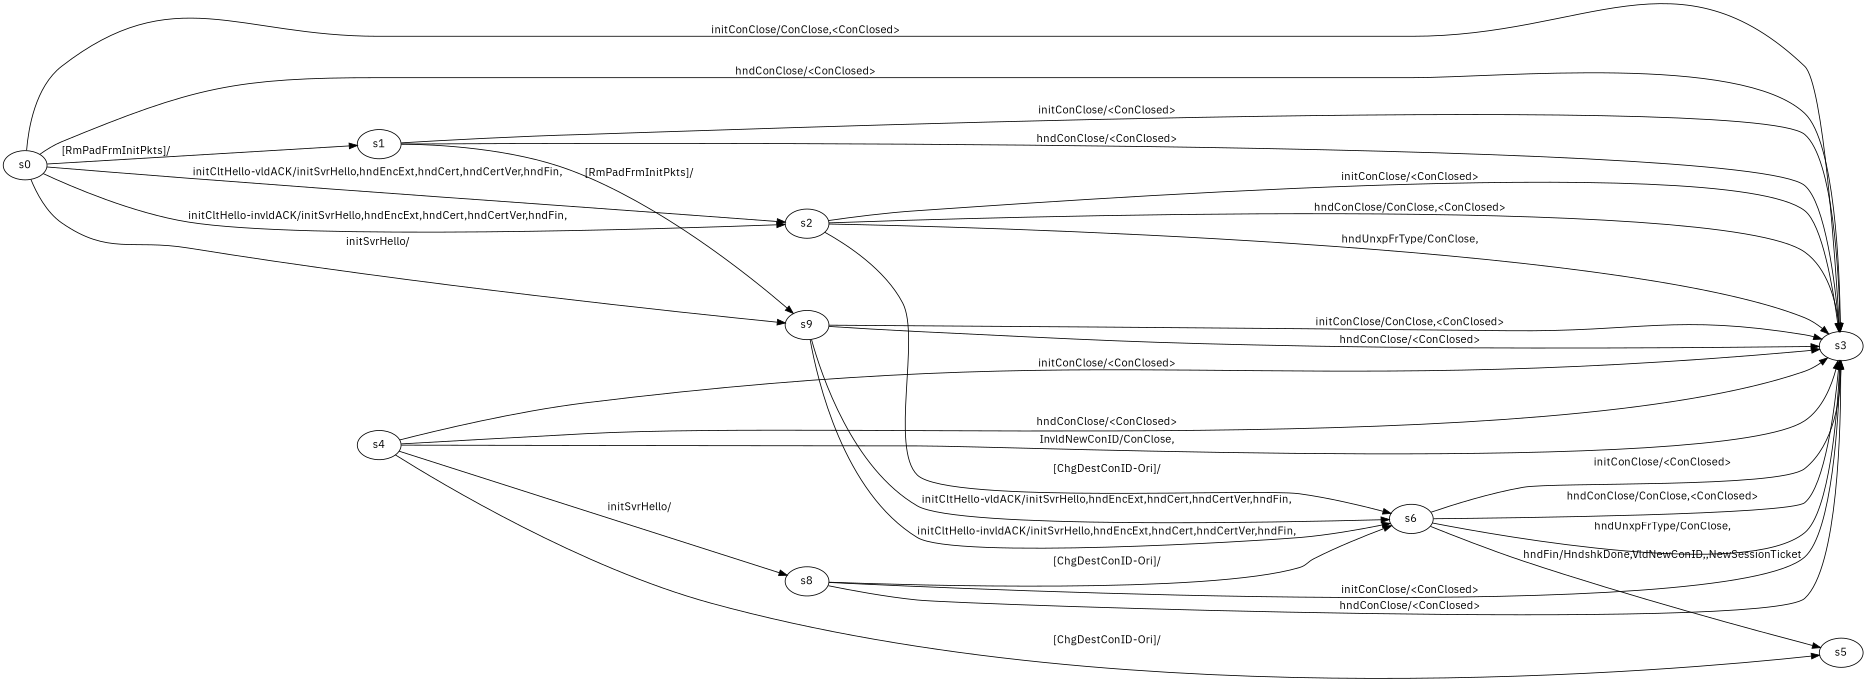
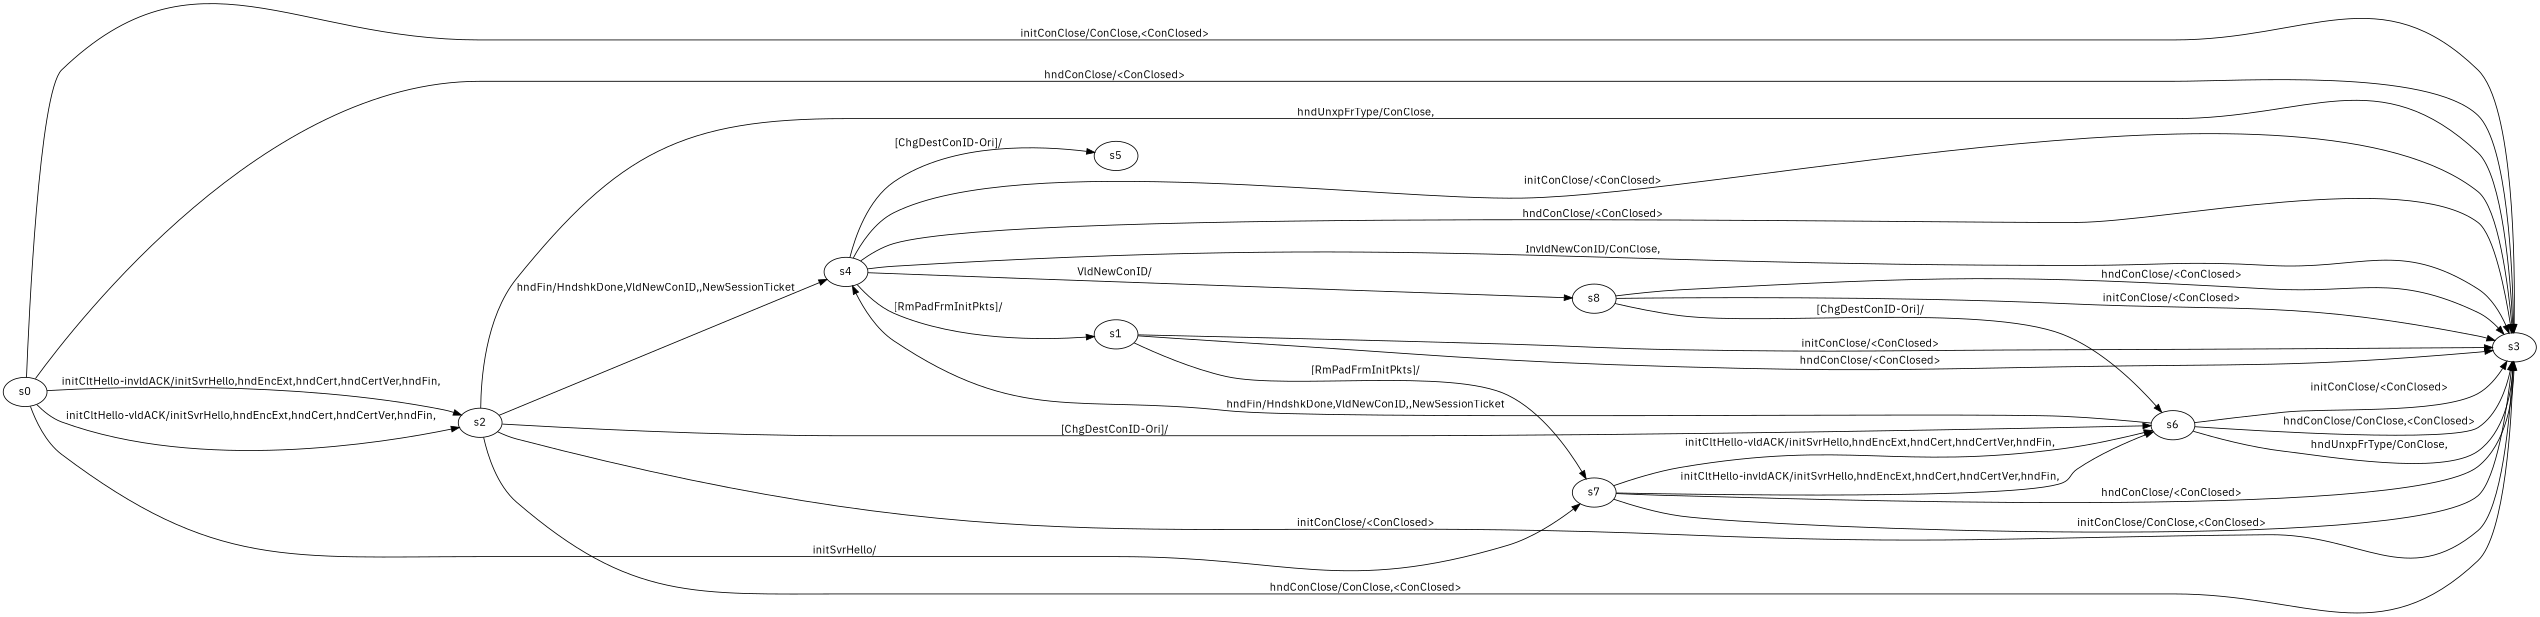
  digraph {
    fontname="IBM Plex Sans"
    rankdir=LR
    node [fontname="IBM Plex Sans"]
    edge [fontname="IBM Plex Sans"]
    n1 [label=s0]
    n2 [label=s1]
    n3 [label=s2]
    n4 [label=s3]
-   n5 [label=s9]
+   n5 [label=s7]
    n6 [label=s4]
    n7 [label=s6]
    n8 [label=s5]
    n9 [label=s8]
-   n1 -> n2 [label="[RmPadFrmInitPkts]/ "]
+   n6 -> n2 [label="[RmPadFrmInitPkts]/ "]
    n1 -> n3 [label="initCltHello-vldACK/initSvrHello,hndEncExt,hndCert,hndCertVer,hndFin, "]
    n1 -> n3 [label="initCltHello-invldACK/initSvrHello,hndEncExt,hndCert,hndCertVer,hndFin, "]
    n1 -> n4 [label="initConClose/ConClose,<ConClosed> "]
    n1 -> n4 [label="hndConClose/<ConClosed> "]
    n1 -> n5 [label="initSvrHello/ "]
    n2 -> n4 [label="initConClose/<ConClosed> "]
    n2 -> n4 [label="hndConClose/<ConClosed> "]
    n2 -> n5 [label="[RmPadFrmInitPkts]/ "]
    n3 -> n4 [label="initConClose/<ConClosed> "]
    n3 -> n4 [label="hndConClose/ConClose,<ConClosed> "]
    n3 -> n4 [label="hndUnxpFrType/ConClose, "]
+   n3 -> n6 [label="hndFin/HndshkDone,VldNewConID,,NewSessionTicket "]
    n3 -> n7 [label="[ChgDestConID-Ori]/ "]
    n5 -> n4 [label="initConClose/ConClose,<ConClosed> "]
    n5 -> n4 [label="hndConClose/<ConClosed> "]
    n5 -> n7 [label="initCltHello-vldACK/initSvrHello,hndEncExt,hndCert,hndCertVer,hndFin, "]
    n5 -> n7 [label="initCltHello-invldACK/initSvrHello,hndEncExt,hndCert,hndCertVer,hndFin, "]
    n6 -> n4 [label="initConClose/<ConClosed> "]
    n6 -> n4 [label="hndConClose/<ConClosed> "]
    n6 -> n4 [label="InvldNewConID/ConClose, "]
    n6 -> n8 [label="[ChgDestConID-Ori]/ "]
-   n6 -> n9 [label="initSvrHello/ "]
+   n6 -> n9 [label="VldNewConID/ "]
    n7 -> n4 [label="initConClose/<ConClosed> "]
    n7 -> n4 [label="hndConClose/ConClose,<ConClosed> "]
    n7 -> n4 [label="hndUnxpFrType/ConClose, "]
-   n7 -> n8 [label="hndFin/HndshkDone,VldNewConID,,NewSessionTicket "]
+   n7 -> n6 [label="hndFin/HndshkDone,VldNewConID,,NewSessionTicket "]
    n9 -> n4 [label="initConClose/<ConClosed> "]
    n9 -> n4 [label="hndConClose/<ConClosed> "]
    n9 -> n7 [label="[ChgDestConID-Ori]/ "]
  }
